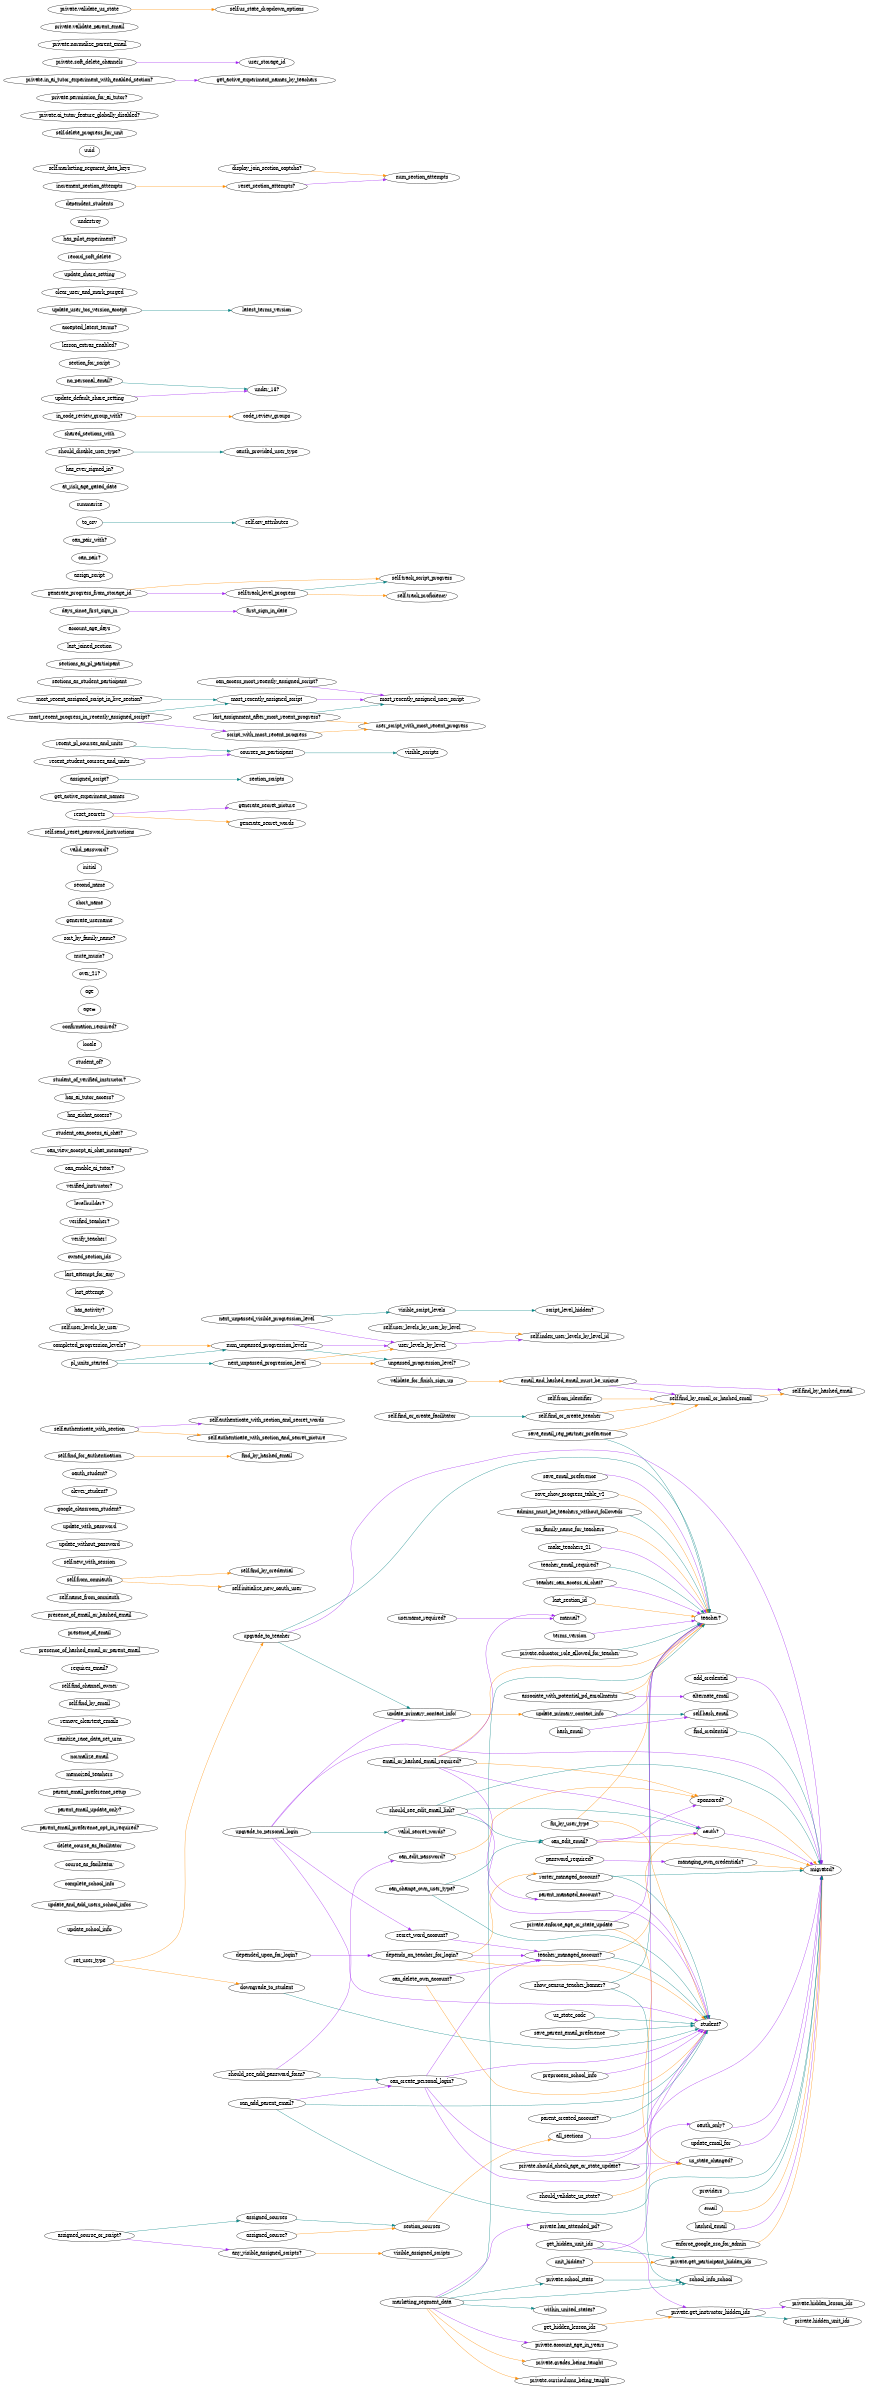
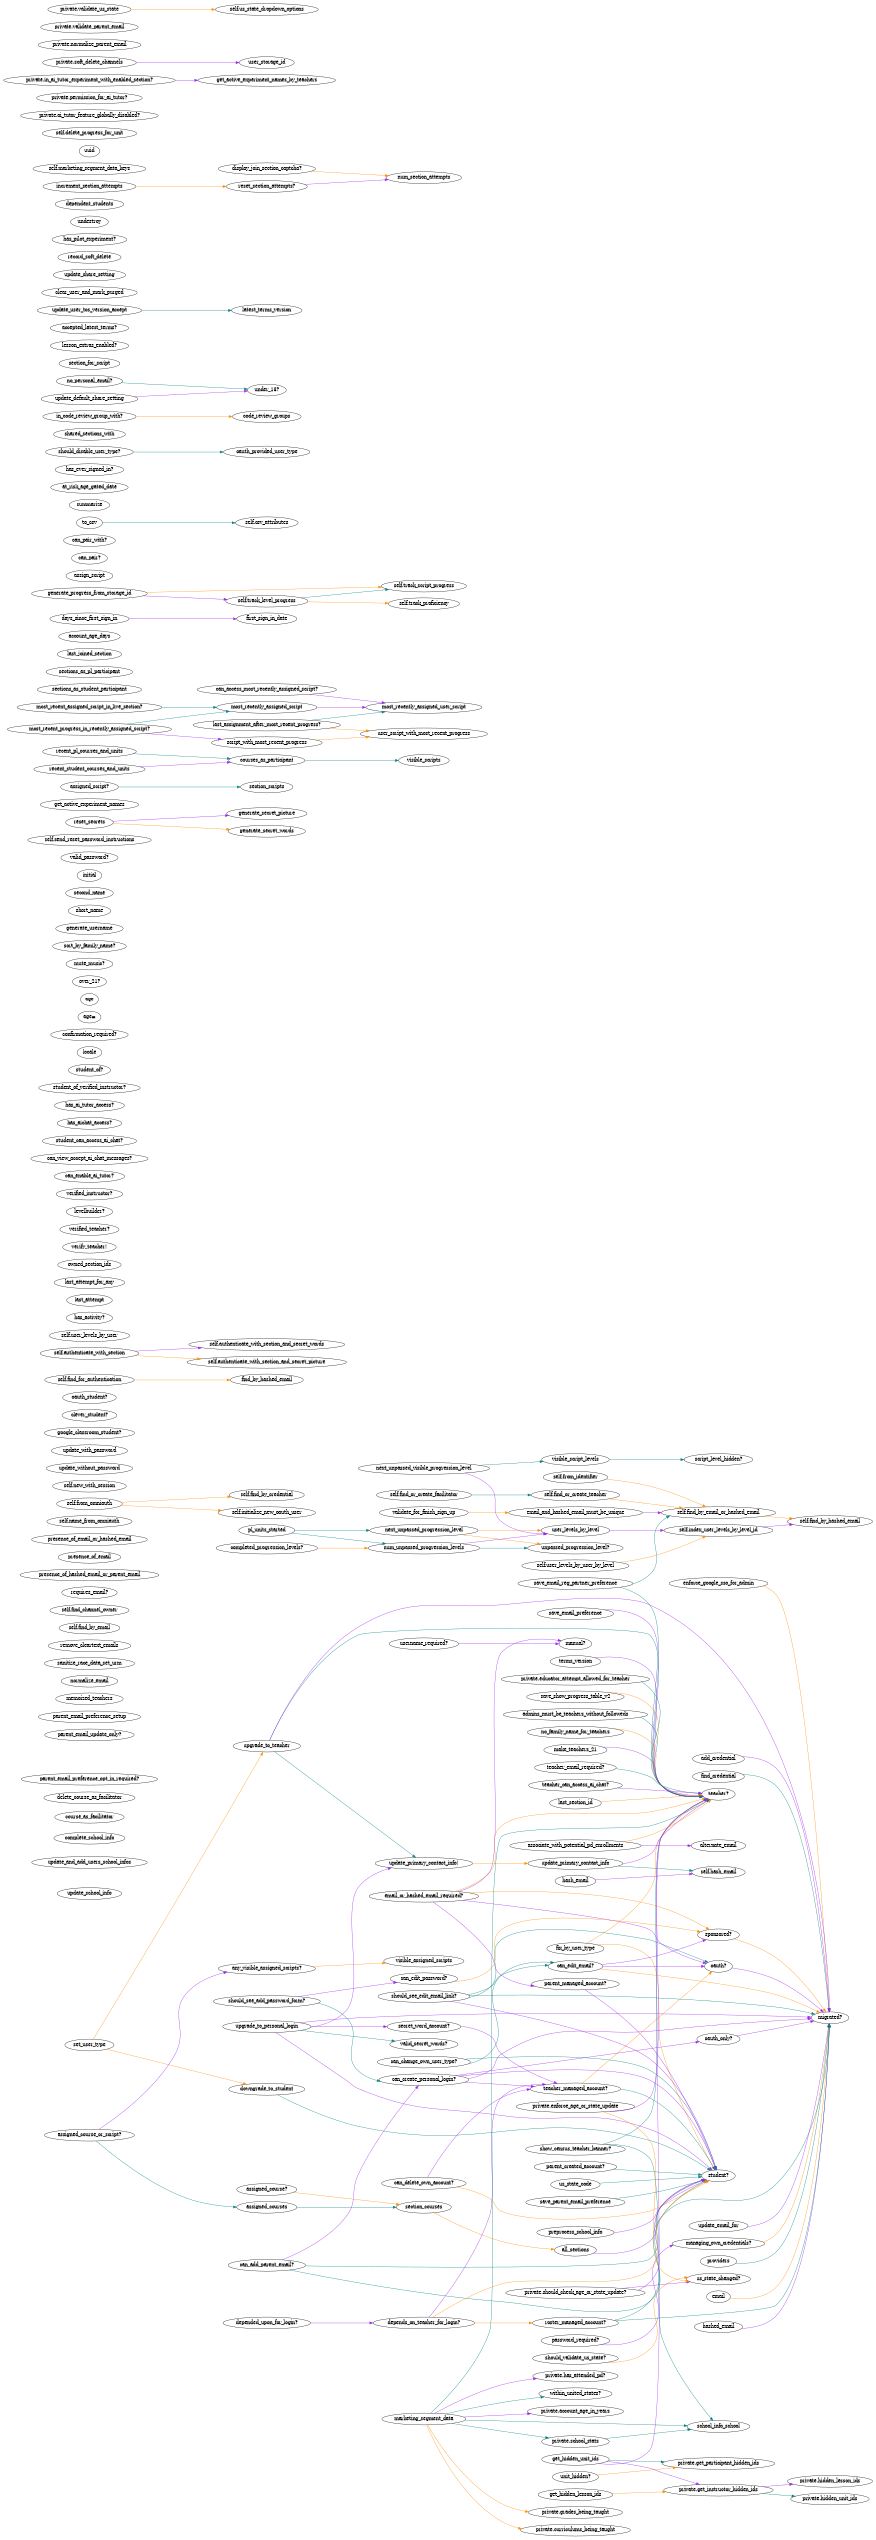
  digraph {
    rankdir=LR
    edge [color=purple]
    save_email_preference
    "teacher?"
    save_parent_email_preference
    "student?"
    save_email_reg_partner_preference
    "self.find_by_email_or_hashed_email"
    "self.find_by_hashed_email"
    save_show_progress_table_v2
    preprocess_school_info
    update_school_info
    update_and_add_users_school_infos
    complete_school_info
    admins_must_be_teachers_without_followeds
    no_family_name_for_teachers
    email
    "migrated?"
    hashed_email
    course_as_facilitator
    delete_course_as_facilitator
    "self.from_identifier"
    "self.find_or_create_teacher"
    "self.find_or_create_facilitator"
    "parent_email_preference_opt_in_required?"
    "parent_email_update_only?"
    parent_email_preference_setup
    memoized_teachers
    make_teachers_21
    normalize_email
    hash_email
    "self.hash_email"
    sanitize_race_data_set_urm
    enforce_google_sso_for_admin
    fix_by_user_type
    remove_cleartext_emails
    "self.find_by_email"
    add_credential
    find_credential
    "self.find_channel_owner"
    "requires_email?"
    presence_of_hashed_email_or_parent_email
    presence_of_email
    presence_of_email_or_hashed_email
    email_and_hashed_email_must_be_unique
    validate_for_finish_sign_up
    "self.name_from_omniauth"
    "self.from_omniauth"
    "self.find_by_credential"
    "self.initialize_new_oauth_user"
    "oauth?"
    "oauth_only?"
    "self.new_with_session"
    "managing_own_credentials?"
    "password_required?"
    "teacher_email_required?"
    "email_or_hashed_email_required?"
    "manual?"
    "sponsored?"
    "parent_managed_account?"
    "username_required?"
    update_without_password
    update_with_password
    update_email_for
    update_primary_contact_info
    "update_primary_contact_info!"
    upgrade_to_personal_login
    "secret_word_account?"
    "valid_secret_words?"
    "teacher_managed_account?"
    set_user_type
    upgrade_to_teacher
    downgrade_to_student
    "google_classroom_student?"
    "clever_student?"
    "oauth_student?"
    "self.find_for_authentication"
    find_by_hashed_email
    "self.authenticate_with_section"
    "self.authenticate_with_section_and_secret_words"
    "self.authenticate_with_section_and_secret_picture"
    user_levels_by_level
    "self.index_user_levels_by_level_id"
    "self.user_levels_by_user"
    "self.user_levels_by_user_by_level"
    "has_activity?"
    next_unpassed_visible_progression_level
    visible_script_levels
    "script_level_hidden?"
    next_unpassed_progression_level
    "unpassed_progression_level?"
    "completed_progression_levels?"
    num_unpassed_progression_levels
    last_attempt
    last_attempt_for_any
    owned_section_ids
    "unit_hidden?"
    "private.get_participant_hidden_ids"
    get_hidden_lesson_ids
    "private.get_instructor_hidden_ids"
    "private.hidden_lesson_ids"
    "private.hidden_unit_ids"
    get_hidden_unit_ids
    "verify_teacher!"
    "verified_teacher?"
    "levelbuilder?"
    "verified_instructor?"
    "can_enable_ai_tutor?"
    n107 [label="can_view_accept_ai_chat_messages?"]
    "teacher_can_access_ai_chat?"
    "student_can_access_ai_chat?"
    "has_aichat_access?"
    "has_ai_tutor_access?"
    "student_of_verified_instructor?"
    "student_of?"
    locale
    "confirmation_required?"
    "age="
    age
    "over_21?"
    "mute_music?"
    "sort_by_family_name?"
    generate_username
    short_name
    second_name
    initial
    "valid_password?"
    "self.send_reset_password_instructions"
    reset_secrets
    generate_secret_picture
    generate_secret_words
    get_active_experiment_names
    assigned_courses
    section_courses
    all_sections
    "assigned_course?"
    "assigned_script?"
    section_scripts
    courses_as_participant
    visible_scripts
    "any_visible_assigned_scripts?"
    visible_assigned_scripts
    most_recently_assigned_script
    most_recently_assigned_user_script
    "can_access_most_recently_assigned_script?"
    script_with_most_recent_progress
    user_script_with_most_recent_progress
    "most_recent_progress_in_recently_assigned_script?"
    "last_assignment_after_most_recent_progress?"
    "most_recent_assigned_script_in_live_section?"
    "assigned_course_or_script?"
    recent_pl_courses_and_units
    pl_units_started
    recent_student_courses_and_units
    sections_as_student_participant
    sections_as_pl_participant
    last_section_id
    last_joined_section
    account_age_days
    days_since_first_sign_in
    first_sign_in_date
    "self.track_level_progress"
    "self.track_script_progress"
    "self.track_proficiency"
    assign_script
    "can_pair?"
    "can_pair_with?"
    to_csv
    "self.csv_attributes"
    summarize
    at_risk_age_gated_date
    "has_ever_signed_in?"
    "should_see_edit_email_link?"
    "can_edit_email?"
    "should_see_add_password_form?"
    "can_create_personal_login?"
    "can_edit_password?"
    "should_disable_user_type?"
    oauth_provided_user_type
    "can_change_own_user_type?"
    "can_delete_own_account?"
    shared_sections_with
    "in_code_review_group_with?"
    code_review_groups
    "roster_managed_account?"
    "parent_created_account?"
    "can_add_parent_email?"
    "no_personal_email?"
    "under_13?"
    section_for_script
    "lesson_extras_enabled?"
    terms_version
    "accepted_latest_terms?"
    update_user_tos_version_accept
    latest_terms_version
    "show_census_teacher_banner?"
    school_info_school
    clear_user_and_mark_purged
    associate_with_potential_pd_enrollments
    alternate_email
    update_default_share_setting
    update_share_setting
    generate_progress_from_storage_id
    record_soft_delete
    "has_pilot_experiment?"
    undestroy
    "depended_upon_for_login?"
    "depends_on_teacher_for_login?"
    dependent_students
    providers
    "reset_section_attempts?"
    num_section_attempts
    "display_join_section_captcha?"
    increment_section_attempts
    marketing_segment_data
    "within_united_states?"
    "private.account_age_in_years"
    "private.grades_being_taught"
    "private.curriculums_being_taught"
    "private.has_attended_pd?"
    "private.school_stats"
    "self.marketing_segment_data_keys"
    uuid
    us_state_code
    "should_validate_us_state?"
    "us_state_changed?"
    "self.delete_progress_for_unit"
    "private.should_check_age_or_state_update?"
    "private.enforce_age_or_state_update"
-   "private.educator_role_allowed_for_teacher"
+   "private.educator_role_allowed_for_teacher" [label="private.educator_attempt_allowed_for_teacher"]
    "private.ai_tutor_feature_globally_disabled?"
    "private.permission_for_ai_tutor?"
    "private.in_ai_tutor_experiment_with_enabled_section?"
    get_active_experiment_names_by_teachers
    "private.soft_delete_channels"
    user_storage_id
    "private.normalize_parent_email"
    "private.validate_parent_email"
    "private.validate_us_state"
    "self.us_state_dropdown_options"
    save_email_preference -> "teacher?"
    save_parent_email_preference -> "student?" [color=teal]
    save_email_reg_partner_preference -> "teacher?" [color=teal]
-   save_email_reg_partner_preference -> "self.find_by_email_or_hashed_email" [color=darkorange]
+   save_email_reg_partner_preference -> "self.find_by_email_or_hashed_email" [color=teal]
    "self.find_by_email_or_hashed_email" -> "self.find_by_hashed_email" [color=darkorange]
    save_show_progress_table_v2 -> "teacher?" [color=darkorange]
    preprocess_school_info -> "student?"
    admins_must_be_teachers_without_followeds -> "teacher?" [color=teal]
    no_family_name_for_teachers -> "teacher?" [color=darkorange]
    email -> "migrated?" [color=darkorange]
    hashed_email -> "migrated?"
    "self.from_identifier" -> "self.find_by_email_or_hashed_email" [color=darkorange]
    "self.find_or_create_teacher" -> "self.find_by_email_or_hashed_email" [color=darkorange]
    "self.find_or_create_facilitator" -> "self.find_or_create_teacher" [color=teal]
    make_teachers_21 -> "teacher?"
    hash_email -> "self.hash_email"
    enforce_google_sso_for_admin -> "migrated?" [color=darkorange]
    fix_by_user_type -> "teacher?" [color=darkorange]
    fix_by_user_type -> "student?" [color=darkorange]
    add_credential -> "migrated?"
    find_credential -> "migrated?" [color=teal]
    email_and_hashed_email_must_be_unique -> "self.find_by_email_or_hashed_email"
-   email_and_hashed_email_must_be_unique -> "self.find_by_hashed_email"
+   "self.index_user_levels_by_level_id" -> "self.find_by_hashed_email"
    validate_for_finish_sign_up -> email_and_hashed_email_must_be_unique [color=darkorange]
    "self.from_omniauth" -> "self.find_by_credential" [color=darkorange]
    "self.from_omniauth" -> "self.initialize_new_oauth_user" [color=darkorange]
    "oauth?" -> "migrated?"
    "oauth_only?" -> "migrated?"
    "managing_own_credentials?" -> "migrated?" [color=darkorange]
    "password_required?" -> "managing_own_credentials?"
    "teacher_email_required?" -> "teacher?" [color=teal]
    "email_or_hashed_email_required?" -> "teacher?" [color=darkorange]
    "email_or_hashed_email_required?" -> "oauth?"
    "email_or_hashed_email_required?" -> "manual?"
    "email_or_hashed_email_required?" -> "sponsored?" [color=darkorange]
    "email_or_hashed_email_required?" -> "parent_managed_account?"
    "sponsored?" -> "migrated?" [color=darkorange]
    "parent_managed_account?" -> "student?"
    "username_required?" -> "manual?"
    update_email_for -> "migrated?"
    update_primary_contact_info -> "teacher?"
    update_primary_contact_info -> "self.hash_email" [color=teal]
    "update_primary_contact_info!" -> update_primary_contact_info [color=darkorange]
    upgrade_to_personal_login -> "student?"
    upgrade_to_personal_login -> "migrated?"
    upgrade_to_personal_login -> "update_primary_contact_info!"
    upgrade_to_personal_login -> "secret_word_account?"
    upgrade_to_personal_login -> "valid_secret_words?" [color=teal]
    "secret_word_account?" -> "teacher_managed_account?"
    "teacher_managed_account?" -> "student?" [color=teal]
    "teacher_managed_account?" -> "oauth?" [color=darkorange]
    set_user_type -> upgrade_to_teacher [color=darkorange]
    set_user_type -> downgrade_to_student [color=darkorange]
    upgrade_to_teacher -> "teacher?" [color=teal]
    upgrade_to_teacher -> "migrated?"
    upgrade_to_teacher -> "update_primary_contact_info!" [color=teal]
    downgrade_to_student -> "student?" [color=teal]
    "self.find_for_authentication" -> find_by_hashed_email [color=darkorange]
    "self.authenticate_with_section" -> "self.authenticate_with_section_and_secret_words"
    "self.authenticate_with_section" -> "self.authenticate_with_section_and_secret_picture" [color=darkorange]
    user_levels_by_level -> "self.index_user_levels_by_level_id"
    "self.user_levels_by_user_by_level" -> "self.index_user_levels_by_level_id" [color=darkorange]
    next_unpassed_visible_progression_level -> user_levels_by_level
    next_unpassed_visible_progression_level -> visible_script_levels [color=teal]
    visible_script_levels -> "script_level_hidden?" [color=teal]
    next_unpassed_progression_level -> user_levels_by_level [color=darkorange]
    next_unpassed_progression_level -> "unpassed_progression_level?" [color=darkorange]
    "completed_progression_levels?" -> num_unpassed_progression_levels [color=darkorange]
    num_unpassed_progression_levels -> user_levels_by_level
    num_unpassed_progression_levels -> "unpassed_progression_level?" [color=teal]
    "unit_hidden?" -> "private.get_participant_hidden_ids" [color=darkorange]
    get_hidden_lesson_ids -> "private.get_instructor_hidden_ids" [color=darkorange]
    "private.get_instructor_hidden_ids" -> "private.hidden_lesson_ids"
    "private.get_instructor_hidden_ids" -> "private.hidden_unit_ids" [color=teal]
    get_hidden_unit_ids -> "teacher?"
    get_hidden_unit_ids -> "private.get_participant_hidden_ids" [color=teal]
    get_hidden_unit_ids -> "private.get_instructor_hidden_ids"
    "teacher_can_access_ai_chat?" -> "teacher?"
    reset_secrets -> generate_secret_picture
    reset_secrets -> generate_secret_words [color=darkorange]
    assigned_courses -> section_courses [color=teal]
    section_courses -> all_sections [color=darkorange]
    all_sections -> "student?"
    "assigned_course?" -> section_courses [color=darkorange]
    "assigned_script?" -> section_scripts [color=teal]
    courses_as_participant -> visible_scripts [color=teal]
    "any_visible_assigned_scripts?" -> visible_assigned_scripts [color=darkorange]
    most_recently_assigned_script -> most_recently_assigned_user_script
    "can_access_most_recently_assigned_script?" -> most_recently_assigned_user_script
    script_with_most_recent_progress -> user_script_with_most_recent_progress [color=darkorange]
    "most_recent_progress_in_recently_assigned_script?" -> most_recently_assigned_script [color=teal]
    "most_recent_progress_in_recently_assigned_script?" -> script_with_most_recent_progress
    "last_assignment_after_most_recent_progress?" -> most_recently_assigned_user_script [color=teal]
    "last_assignment_after_most_recent_progress?" -> user_script_with_most_recent_progress [color=darkorange]
    "most_recent_assigned_script_in_live_section?" -> most_recently_assigned_script [color=teal]
    "assigned_course_or_script?" -> assigned_courses [color=teal]
    "assigned_course_or_script?" -> "any_visible_assigned_scripts?"
    recent_pl_courses_and_units -> courses_as_participant [color=teal]
    pl_units_started -> next_unpassed_progression_level [color=teal]
    pl_units_started -> num_unpassed_progression_levels [color=teal]
    recent_student_courses_and_units -> courses_as_participant
    last_section_id -> "teacher?" [color=darkorange]
    days_since_first_sign_in -> first_sign_in_date
    "self.track_level_progress" -> "self.track_script_progress" [color=teal]
    "self.track_level_progress" -> "self.track_proficiency" [color=darkorange]
    to_csv -> "self.csv_attributes" [color=teal]
    "should_see_edit_email_link?" -> "student?"
    "should_see_edit_email_link?" -> "migrated?" [color=teal]
    "should_see_edit_email_link?" -> "oauth?" [color=teal]
    "should_see_edit_email_link?" -> "can_edit_email?" [color=teal]
    "can_edit_email?" -> "migrated?" [color=darkorange]
    "can_edit_email?" -> "oauth?"
    "can_edit_email?" -> "sponsored?"
    "should_see_add_password_form?" -> "can_create_personal_login?" [color=teal]
    "should_see_add_password_form?" -> "can_edit_password?"
    "can_create_personal_login?" -> "student?"
    "can_create_personal_login?" -> "migrated?"
    "can_create_personal_login?" -> "oauth_only?"
    "can_create_personal_login?" -> "teacher_managed_account?"
    "can_edit_password?" -> "sponsored?" [color=darkorange]
    "should_disable_user_type?" -> oauth_provided_user_type [color=teal]
    "can_change_own_user_type?" -> "student?" [color=teal]
    "can_change_own_user_type?" -> "can_edit_email?" [color=teal]
    "can_delete_own_account?" -> "student?" [color=darkorange]
    "can_delete_own_account?" -> "teacher_managed_account?"
    "in_code_review_group_with?" -> code_review_groups [color=darkorange]
    "roster_managed_account?" -> "student?" [color=teal]
    "roster_managed_account?" -> "migrated?" [color=teal]
    "parent_created_account?" -> "student?" [color=teal]
    "can_add_parent_email?" -> "student?" [color=teal]
    "can_add_parent_email?" -> "migrated?" [color=teal]
    "can_add_parent_email?" -> "can_create_personal_login?"
    "no_personal_email?" -> "under_13?" [color=teal]
    terms_version -> "teacher?"
    update_user_tos_version_accept -> latest_terms_version [color=teal]
    "show_census_teacher_banner?" -> "teacher?" [color=teal]
    "show_census_teacher_banner?" -> school_info_school [color=teal]
    associate_with_potential_pd_enrollments -> "teacher?" [color=darkorange]
    associate_with_potential_pd_enrollments -> alternate_email
    update_default_share_setting -> "under_13?"
    generate_progress_from_storage_id -> "self.track_level_progress"
    generate_progress_from_storage_id -> "self.track_script_progress" [color=darkorange]
    "depended_upon_for_login?" -> "depends_on_teacher_for_login?"
    "depends_on_teacher_for_login?" -> "student?" [color=darkorange]
    "depends_on_teacher_for_login?" -> "teacher_managed_account?"
    "depends_on_teacher_for_login?" -> "roster_managed_account?" [color=darkorange]
    providers -> "migrated?" [color=teal]
    "reset_section_attempts?" -> num_section_attempts
    "display_join_section_captcha?" -> num_section_attempts [color=darkorange]
    increment_section_attempts -> "reset_section_attempts?" [color=darkorange]
    marketing_segment_data -> "teacher?" [color=teal]
    marketing_segment_data -> school_info_school [color=teal]
    marketing_segment_data -> "within_united_states?" [color=teal]
    marketing_segment_data -> "private.account_age_in_years"
    marketing_segment_data -> "private.grades_being_taught" [color=darkorange]
    marketing_segment_data -> "private.curriculums_being_taught" [color=darkorange]
    marketing_segment_data -> "private.has_attended_pd?"
    marketing_segment_data -> "private.school_stats" [color=teal]
    "private.school_stats" -> school_info_school [color=teal]
    us_state_code -> "student?" [color=teal]
    "should_validate_us_state?" -> "us_state_changed?" [color=darkorange]
    "private.should_check_age_or_state_update?" -> "student?"
    "private.should_check_age_or_state_update?" -> "us_state_changed?"
    "private.enforce_age_or_state_update" -> "teacher?"
    "private.enforce_age_or_state_update" -> "us_state_changed?" [color=darkorange]
    "private.educator_role_allowed_for_teacher" -> "teacher?" [color=teal]
    "private.in_ai_tutor_experiment_with_enabled_section?" -> get_active_experiment_names_by_teachers
    "private.soft_delete_channels" -> user_storage_id
    "private.validate_us_state" -> "self.us_state_dropdown_options" [color=darkorange]
  }
